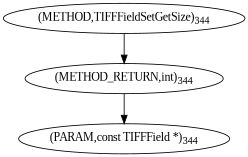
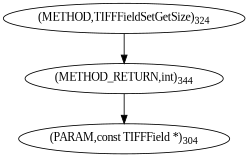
  digraph {
    fontname="Liberation Serif"
    node [fontname="Liberation Serif"]
    edge [fontname="Liberation Serif"]
-   n1 [label=<(METHOD,TIFFFieldSetGetSize)<SUB>344</SUB>>]
+   n1 [label=<(METHOD,TIFFFieldSetGetSize)<SUB>324</SUB>>]
    n2 [label=<(METHOD_RETURN,int)<SUB>344</SUB>>]
-   n3 [label=<(PARAM,const TIFFField *)<SUB>344</SUB>>]
+   n3 [label=<(PARAM,const TIFFField *)<SUB>304</SUB>>]
    n1 -> n2
    n2 -> n3
  }
